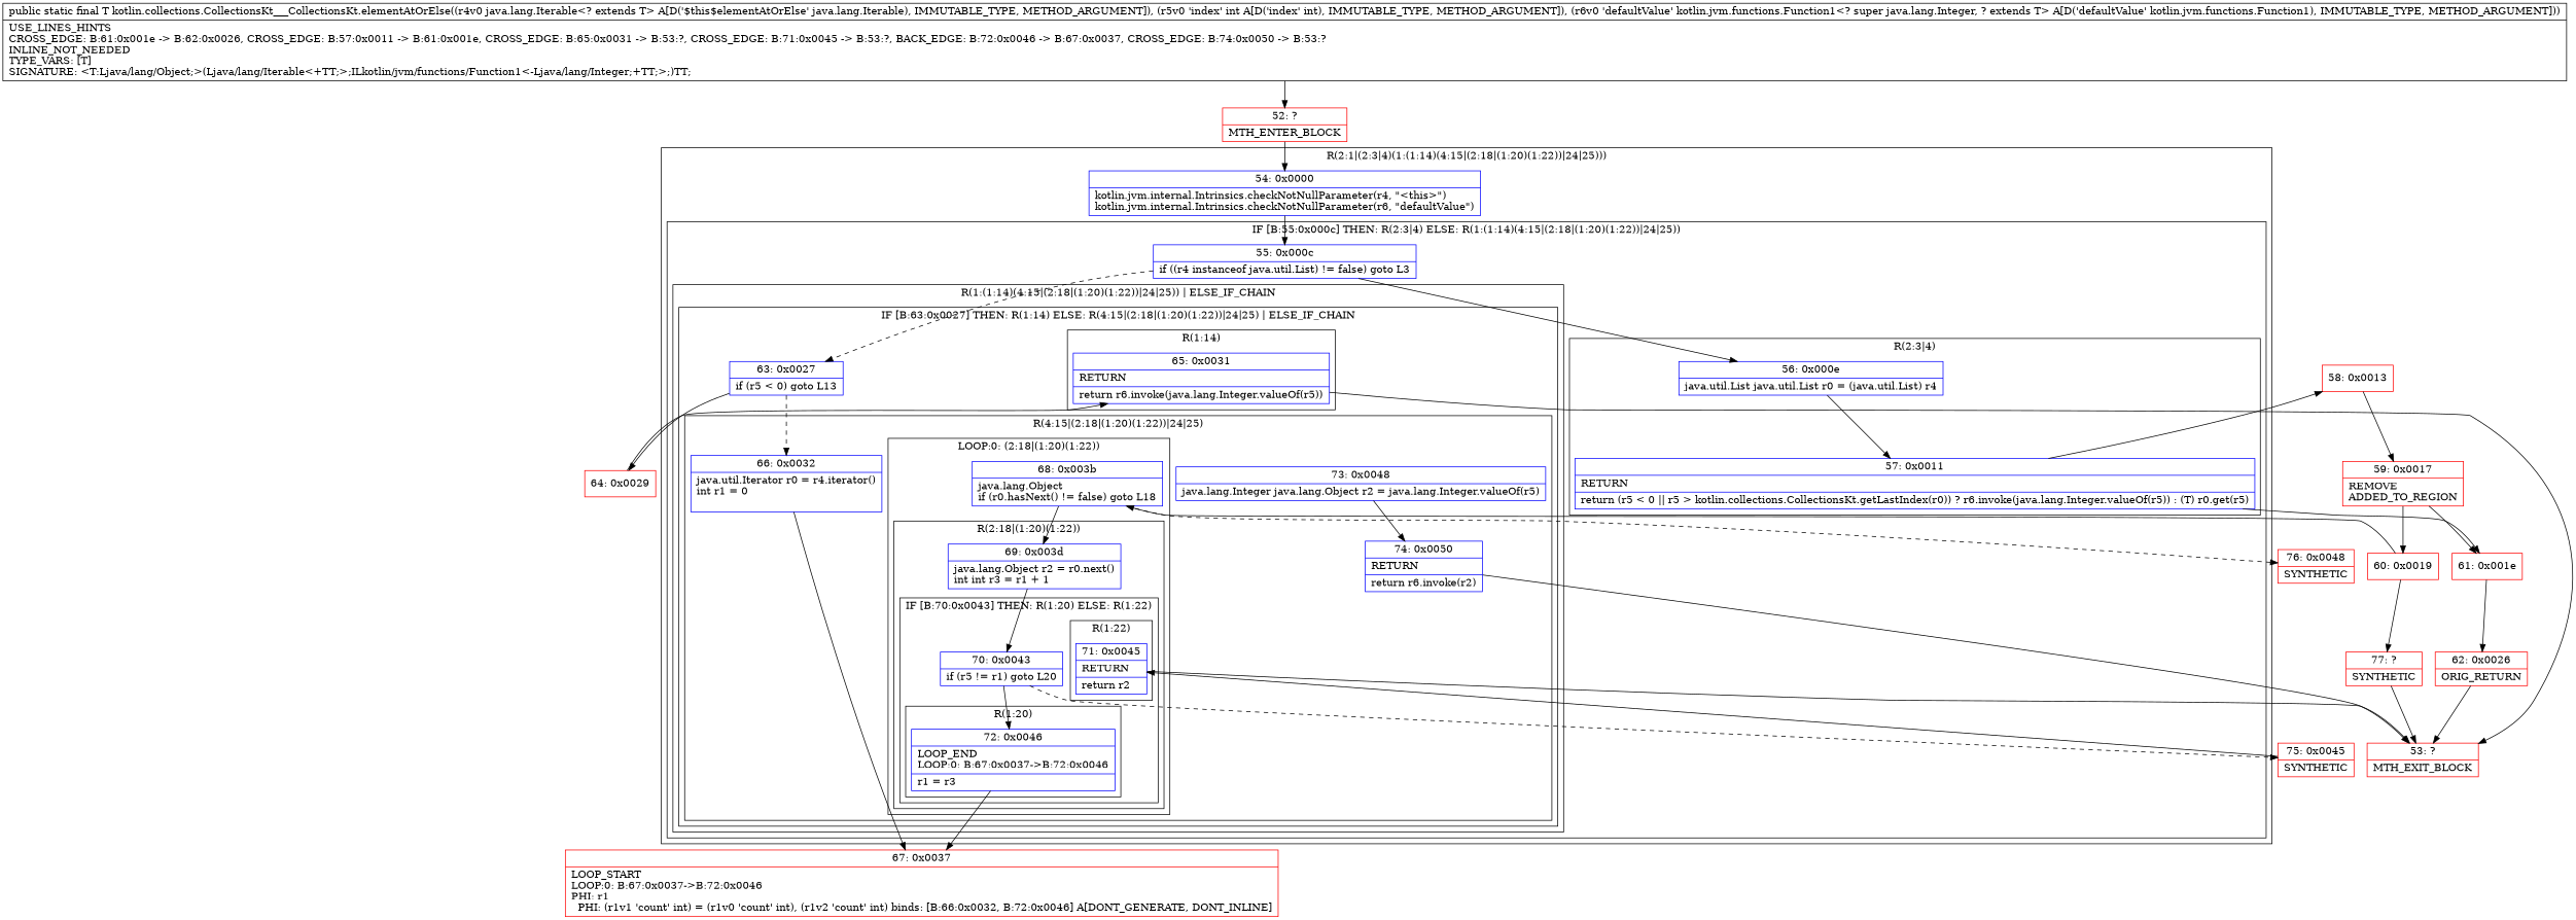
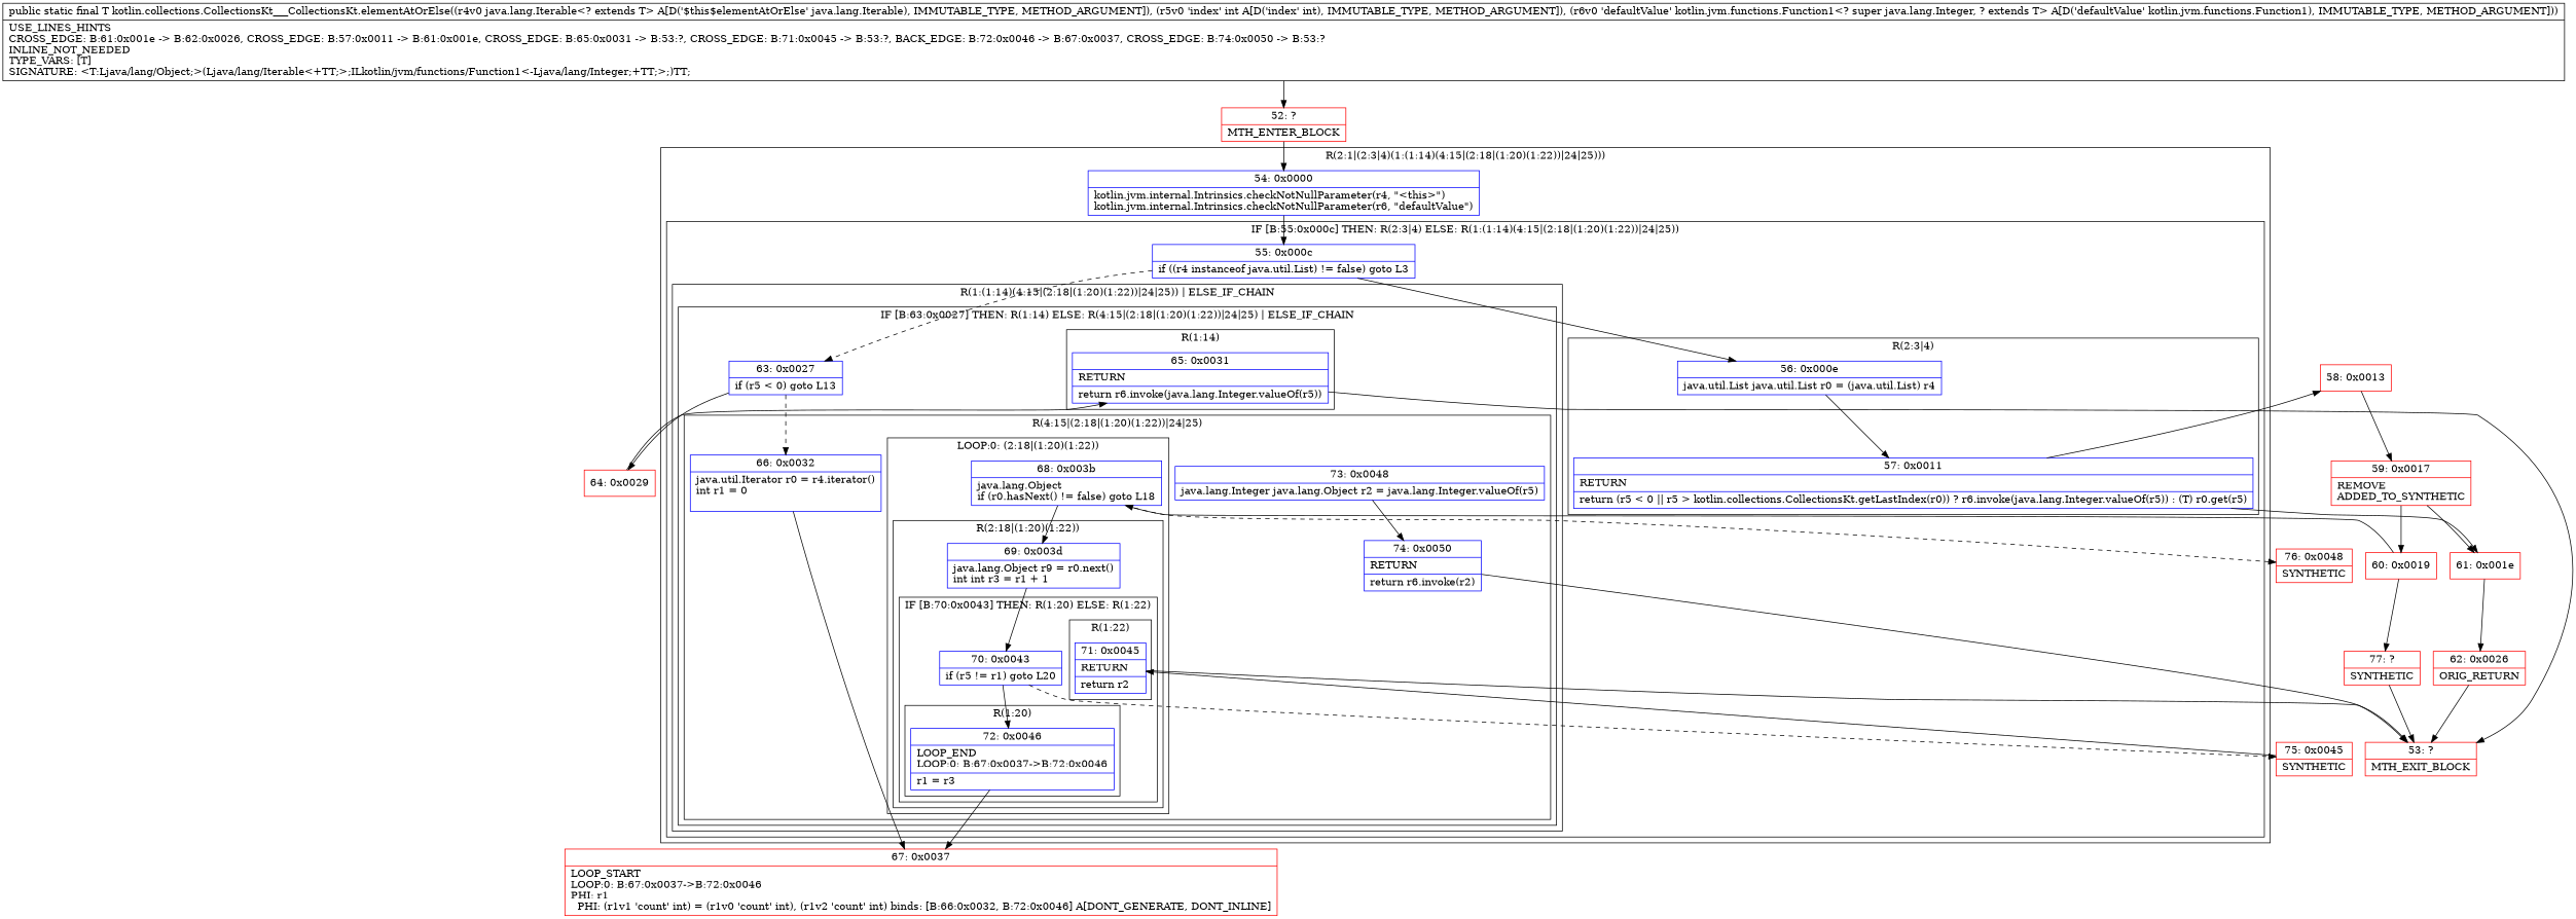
  digraph {
    node [color=blue shape=record]
    n1 [label="{56\:\ 0x000e|java.util.List java.util.List r0 = (java.util.List) r4\l}"]
    n2 [label="{57\:\ 0x0011|RETURN\l|return (r5 \< 0 \|\| r5 \> kotlin.collections.CollectionsKt.getLastIndex(r0)) ? r6.invoke(java.lang.Integer.valueOf(r5)) : (T) r0.get(r5)\l}"]
    n3 [label="{65\:\ 0x0031|RETURN\l|return r6.invoke(java.lang.Integer.valueOf(r5))\l}"]
    n4 [label="{72\:\ 0x0046|LOOP_END\lLOOP:0: B:67:0x0037\-\>B:72:0x0046\l|r1 = r3\l}"]
    n5 [label="{71\:\ 0x0045|RETURN\l|return r2\l}"]
    n6 [label="{70\:\ 0x0043|if (r5 != r1) goto L20\l}"]
-   n7 [label="{69\:\ 0x003d|java.lang.Object r2 = r0.next()\lint int r3 = r1 + 1\l}"]
+   n7 [label="{69\:\ 0x003d|java.lang.Object r9 = r0.next()\lint int r3 = r1 + 1\l}"]
    n8 [label="{68\:\ 0x003b|java.lang.Object \lif (r0.hasNext() != false) goto L18\l}"]
    n9 [label="{66\:\ 0x0032|java.util.Iterator r0 = r4.iterator()\lint r1 = 0\l\l}"]
    n10 [label="{73\:\ 0x0048|java.lang.Integer java.lang.Object r2 = java.lang.Integer.valueOf(r5)\l}"]
    n11 [label="{74\:\ 0x0050|RETURN\l|return r6.invoke(r2)\l}"]
    n12 [label="{63\:\ 0x0027|if (r5 \< 0) goto L13\l}"]
    n13 [label="{55\:\ 0x000c|if ((r4 instanceof java.util.List) != false) goto L3\l}"]
    n14 [label="{54\:\ 0x0000|kotlin.jvm.internal.Intrinsics.checkNotNullParameter(r4, \"\<this\>\")\lkotlin.jvm.internal.Intrinsics.checkNotNullParameter(r6, \"defaultValue\")\l}"]
    n15 [color=red label="{58\:\ 0x0013}"]
    n16 [color=red label="{61\:\ 0x001e}"]
    n17 [color=red label="{53\:\ ?|MTH_EXIT_BLOCK\l}"]
    n18 [color=red label="{67\:\ 0x0037|LOOP_START\lLOOP:0: B:67:0x0037\-\>B:72:0x0046\lPHI: r1 \l  PHI: (r1v1 'count' int) = (r1v0 'count' int), (r1v2 'count' int) binds: [B:66:0x0032, B:72:0x0046] A[DONT_GENERATE, DONT_INLINE]\l}"]
    n19 [color=red label="{75\:\ 0x0045|SYNTHETIC\l}"]
    n20 [color=red label="{76\:\ 0x0048|SYNTHETIC\l}"]
    n21 [color=red label="{64\:\ 0x0029}"]
-   n22 [color=red label="{59\:\ 0x0017|REMOVE\lADDED_TO_REGION\l}"]
+   n22 [color=red label="{59\:\ 0x0017|REMOVE\lADDED_TO_SYNTHETIC\l}"]
    n23 [color=red label="{62\:\ 0x0026|ORIG_RETURN\l}"]
    n24 [color=red label="{52\:\ ?|MTH_ENTER_BLOCK\l}"]
    n25 [color=red label="{60\:\ 0x0019}"]
    n26 [color=red label="{77\:\ ?|SYNTHETIC\l}"]
    n27 [label="{public static final T kotlin.collections.CollectionsKt___CollectionsKt.elementAtOrElse((r4v0 java.lang.Iterable\<? extends T\> A[D('$this$elementAtOrElse' java.lang.Iterable), IMMUTABLE_TYPE, METHOD_ARGUMENT]), (r5v0 'index' int A[D('index' int), IMMUTABLE_TYPE, METHOD_ARGUMENT]), (r6v0 'defaultValue' kotlin.jvm.functions.Function1\<? super java.lang.Integer, ? extends T\> A[D('defaultValue' kotlin.jvm.functions.Function1), IMMUTABLE_TYPE, METHOD_ARGUMENT]))  | USE_LINES_HINTS\lCROSS_EDGE: B:61:0x001e \-\> B:62:0x0026, CROSS_EDGE: B:57:0x0011 \-\> B:61:0x001e, CROSS_EDGE: B:65:0x0031 \-\> B:53:?, CROSS_EDGE: B:71:0x0045 \-\> B:53:?, BACK_EDGE: B:72:0x0046 \-\> B:67:0x0037, CROSS_EDGE: B:74:0x0050 \-\> B:53:?\lINLINE_NOT_NEEDED\lTYPE_VARS: [T]\lSIGNATURE: \<T:Ljava\/lang\/Object;\>(Ljava\/lang\/Iterable\<+TT;\>;ILkotlin\/jvm\/functions\/Function1\<\-Ljava\/lang\/Integer;+TT;\>;)TT;\l}" color=""]
    subgraph cluster_1 {
      label="R(2:1|(2:3|4)(1:(1:14)(4:15|(2:18|(1:20)(1:22))|24|25)))"
      n14
      subgraph cluster_2 {
        label="IF [B:55:0x000c] THEN: R(2:3|4) ELSE: R(1:(1:14)(4:15|(2:18|(1:20)(1:22))|24|25))"
        n13
        subgraph cluster_3 {
          label="R(2:3|4)"
          n1
          n2
        }
        subgraph cluster_4 {
          label="R(1:(1:14)(4:15|(2:18|(1:20)(1:22))|24|25)) | ELSE_IF_CHAIN\l"
          subgraph cluster_5 {
            label="IF [B:63:0x0027] THEN: R(1:14) ELSE: R(4:15|(2:18|(1:20)(1:22))|24|25) | ELSE_IF_CHAIN\l"
            n12
            subgraph cluster_6 {
              label="R(1:14)"
              n3
            }
            subgraph cluster_7 {
              label="R(4:15|(2:18|(1:20)(1:22))|24|25)"
              n9
              n10
              n11
              subgraph cluster_8 {
                label="LOOP:0: (2:18|(1:20)(1:22))"
                n8
                subgraph cluster_9 {
                  label="R(2:18|(1:20)(1:22))"
                  n7
                  subgraph cluster_10 {
                    label="IF [B:70:0x0043] THEN: R(1:20) ELSE: R(1:22)"
                    n6
                    subgraph cluster_11 {
                      label="R(1:20)"
                      n4
                    }
                    subgraph cluster_12 {
                      label="R(1:22)"
                      n5
                    }
                  }
                }
              }
            }
          }
        }
      }
    }
    n1 -> n2
    n2 -> n15
    n2 -> n16
    n3 -> n17
    n4 -> n18
    n5 -> n17
    n6 -> n4
    n6 -> n19 [style=dashed]
    n7 -> n6
    n8 -> n7
    n8 -> n20 [style=dashed]
    n9 -> n18
    n10 -> n11
    n11 -> n17
    n12 -> n9 [style=dashed]
    n12 -> n21
    n13 -> n1
    n13 -> n12 [style=dashed]
    n14 -> n13
    n15 -> n22
    n16 -> n23
    n19 -> n5
    n21 -> n3
    n22 -> n16
    n22 -> n25
    n23 -> n17
    n24 -> n14
    n25 -> n8
    n25 -> n26
    n26 -> n17
    n27 -> n24
  }
